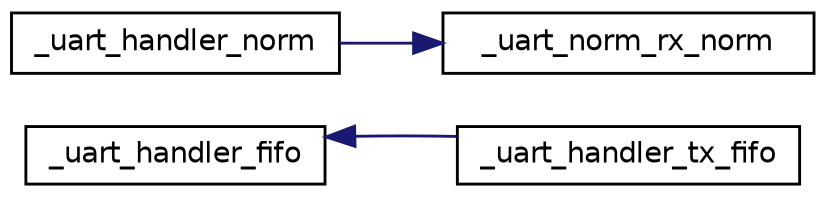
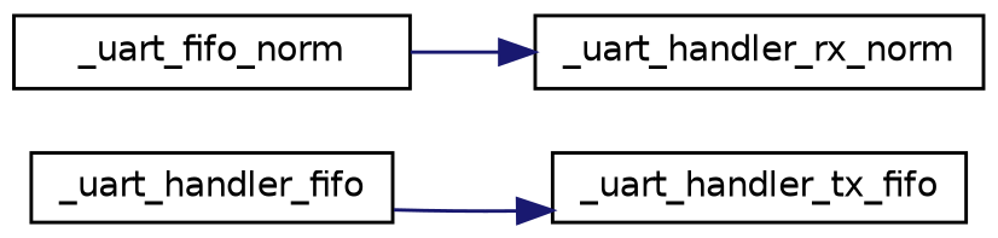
  digraph {
    rankdir=LR
    node [color=black fontname=Helvetica fontsize=10 shape=record]
    edge [color=midnightblue fontname=Helvetica fontsize=10 labelfontname=Helvetica labelfontsize=10 style=solid]
    n1 [height=0.2 label=_uart_handler_fifo width=0.4]
    n2 [height=0.2 label=_uart_handler_tx_fifo width=0.4]
-   n3 [height=0.2 label=_uart_handler_norm width=0.4]
-   n4 [height=0.2 label=_uart_norm_rx_norm width=0.4]
-   n2 -> n1
+   n3 [height=0.2 label=_uart_fifo_norm width=0.4]
+   n4 [height=0.2 label=_uart_handler_rx_norm width=0.4]
+   n1 -> n2
    n3 -> n4
  }
